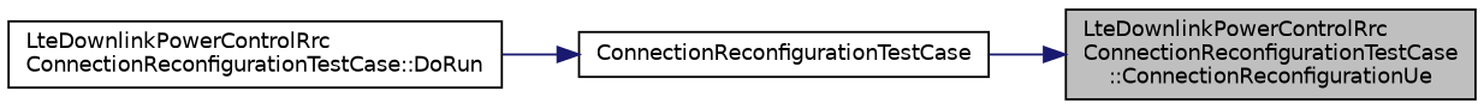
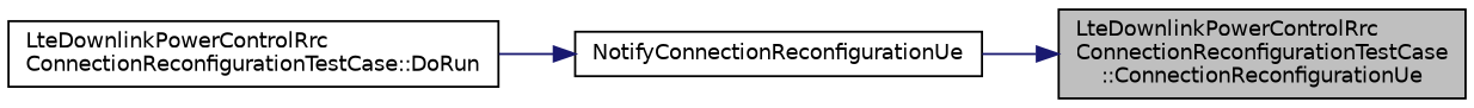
  digraph {
    rankdir=RL
    node [color=black fillcolor=white fontname=Helvetica fontsize=10 shape=record style=filled]
    edge [color=midnightblue dir=back fontname=Helvetica fontsize=10 labelfontname=Helvetica labelfontsize=10 style=solid]
    n1 [fillcolor=grey75 fontcolor=black height=0.2 label="LteDownlinkPowerControlRrc\lConnectionReconfigurationTestCase\l::ConnectionReconfigurationUe" width=0.4]
-   n2 [height=0.2 label=ConnectionReconfigurationTestCase width=0.4]
+   n2 [height=0.2 label=NotifyConnectionReconfigurationUe width=0.4]
    n3 [height=0.2 label="LteDownlinkPowerControlRrc\lConnectionReconfigurationTestCase::DoRun" width=0.4]
    n1 -> n2
    n2 -> n3
  }
